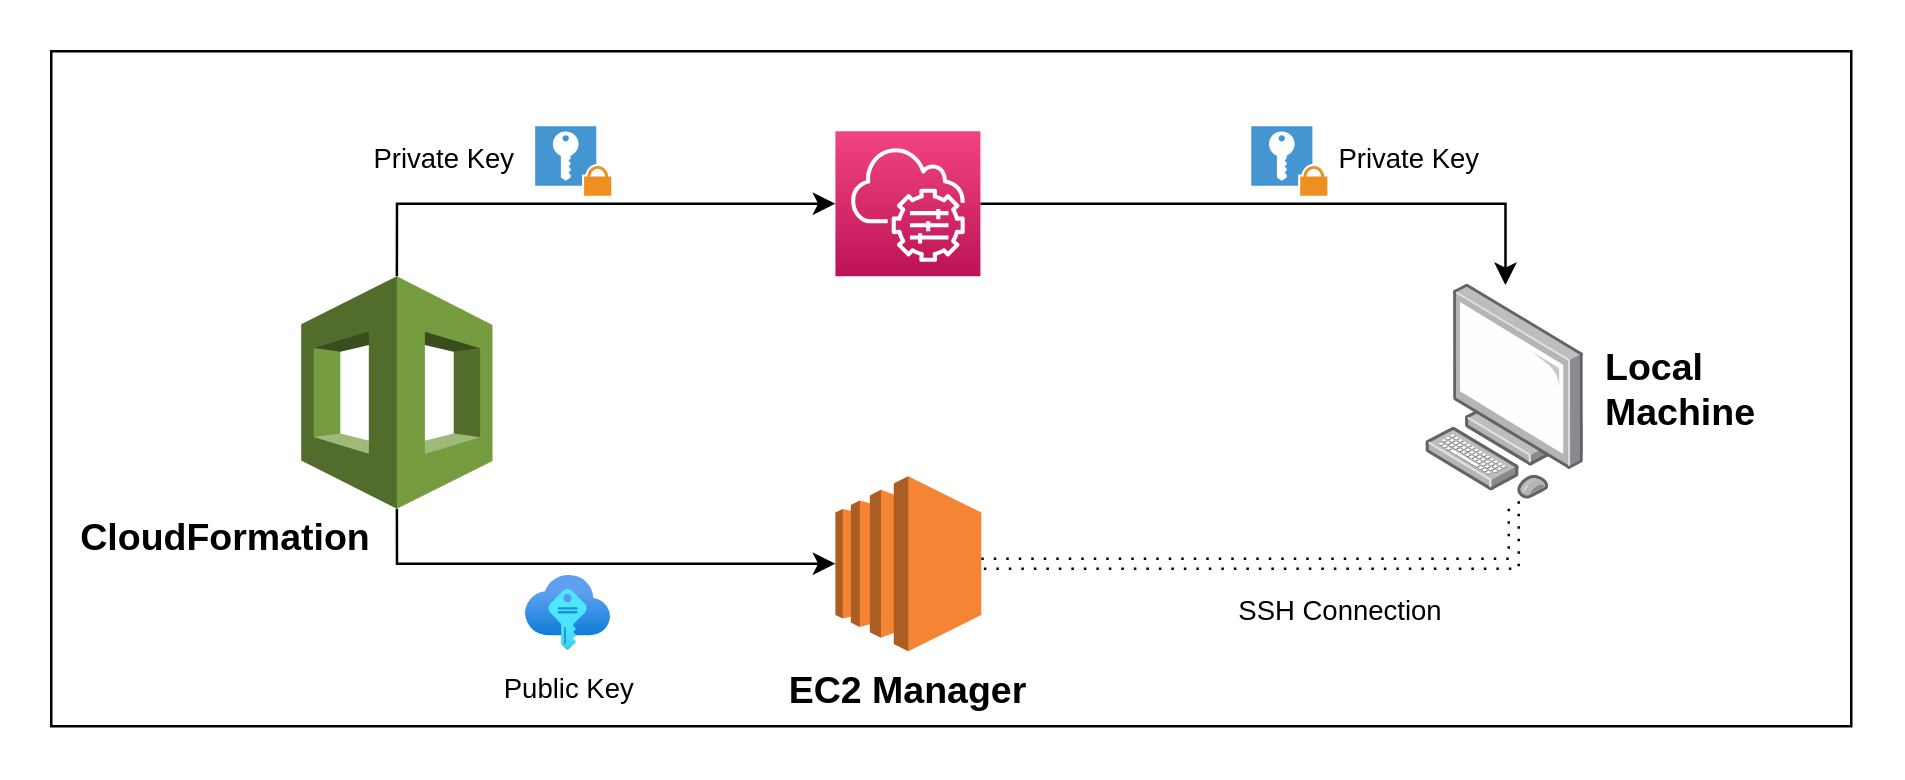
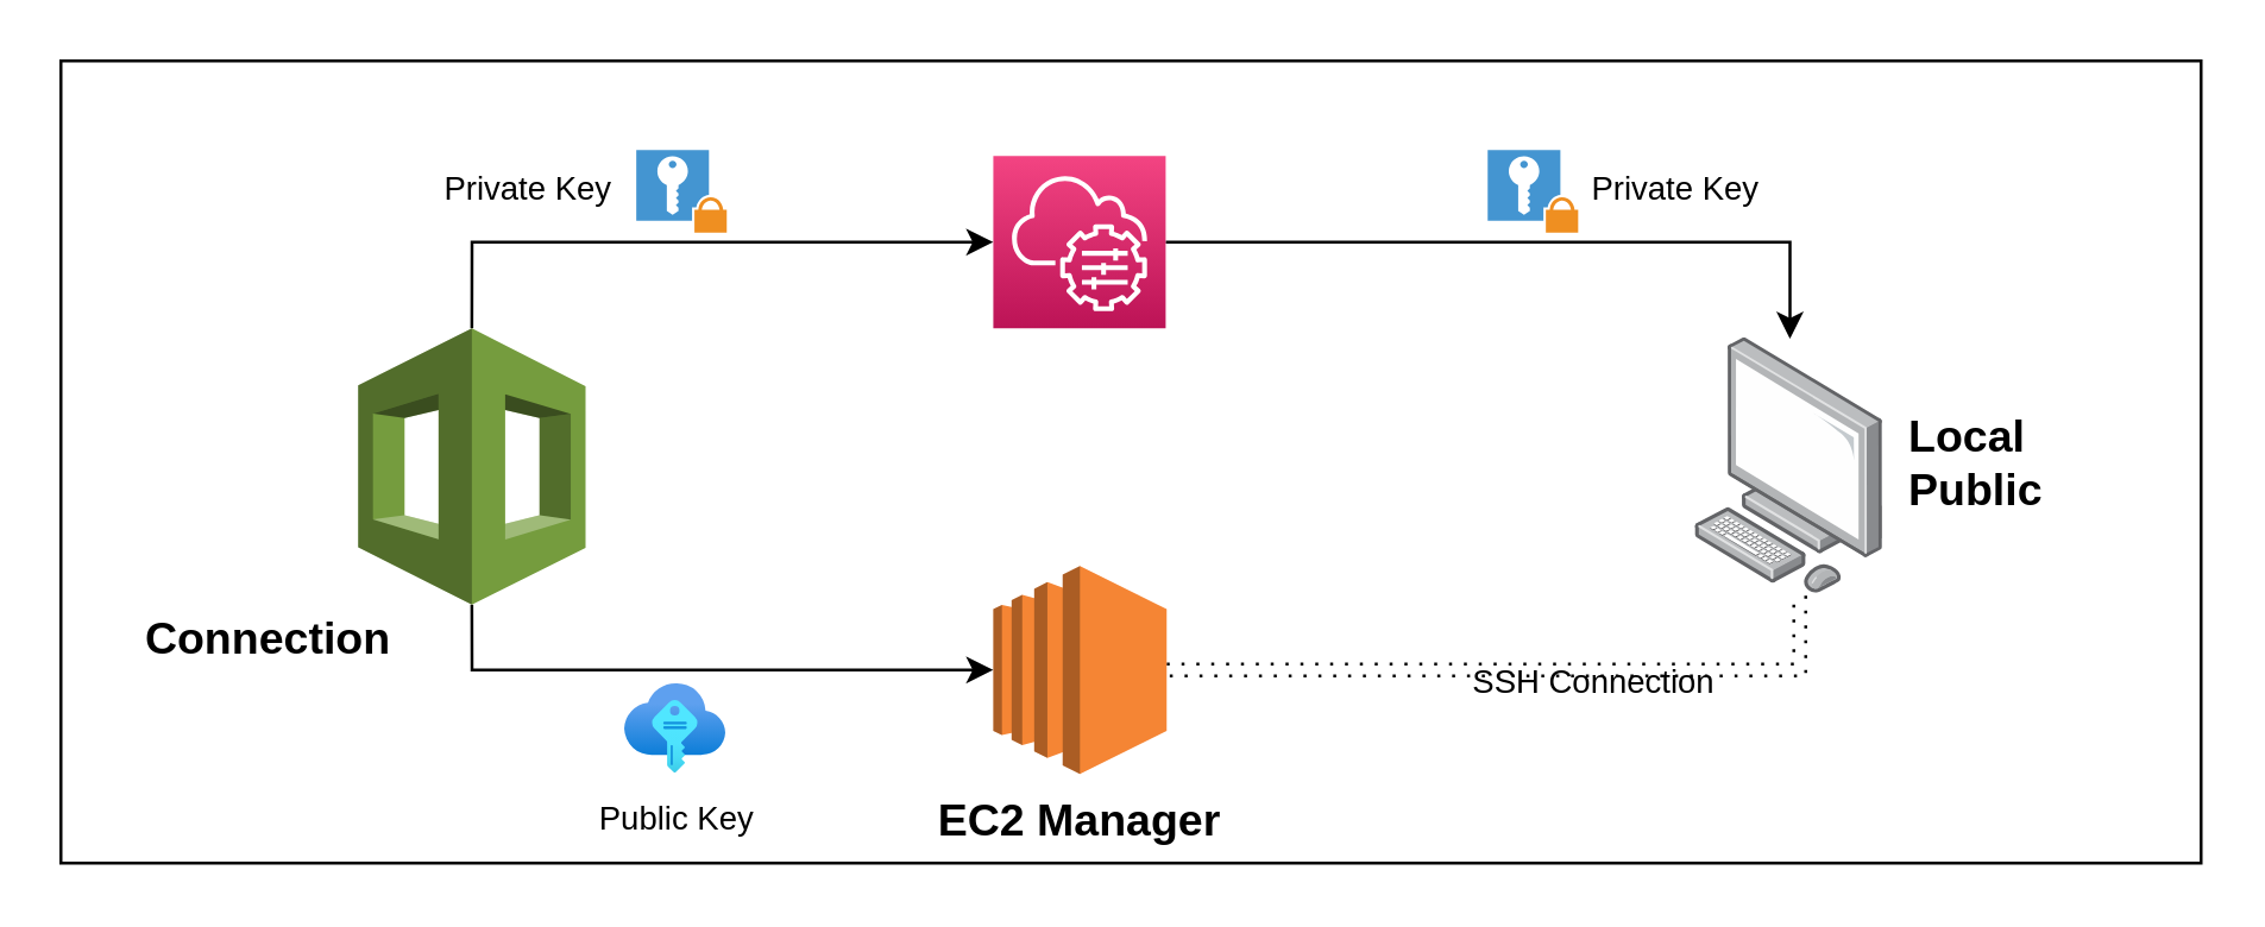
  <mxCell id="0" />
  <mxCell id="1" parent="0" />
  <mxCell id="2" value="" style="rounded=0;whiteSpace=wrap;html=1;" vertex="1" parent="1"><mxGeometry x="20" y="20" width="720" height="270" as="geometry" /></mxCell>
  <mxCell id="3" value="" style="image;aspect=fixed;html=1;points=[];align=center;fontSize=12;image=img/lib/azure2/other/SSH_Keys.svg;" vertex="1" parent="1"><mxGeometry x="210" y="230" width="34" height="30" as="geometry" /></mxCell>
  <mxCell id="4" style="edgeStyle=orthogonalEdgeStyle;rounded=0;orthogonalLoop=1;jettySize=auto;html=1;exitX=1;exitY=0.5;exitDx=0;exitDy=0;exitPerimeter=0;entryX=0.552;entryY=1.006;entryDx=0;entryDy=0;entryPerimeter=0;dashed=1;dashPattern=1 4;shape=link;" edge="1" parent="1" source="5" target="12"><mxGeometry relative="1" as="geometry" /></mxCell>
  <mxCell id="5" value="" style="outlineConnect=0;dashed=0;verticalLabelPosition=bottom;verticalAlign=top;align=center;html=1;shape=mxgraph.aws3.ec2;fillColor=#F58534;gradientColor=none;" vertex="1" parent="1"><mxGeometry x="333.67" y="190" width="58.33" height="70" as="geometry" /></mxCell>
  <mxCell id="6" style="edgeStyle=orthogonalEdgeStyle;rounded=0;orthogonalLoop=1;jettySize=auto;html=1;exitX=1;exitY=0.5;exitDx=0;exitDy=0;exitPerimeter=0;" edge="1" parent="1" source="7" target="12"><mxGeometry relative="1" as="geometry" /></mxCell>
  <mxCell id="7" value="" style="sketch=0;points=[[0,0,0],[0.25,0,0],[0.5,0,0],[0.75,0,0],[1,0,0],[0,1,0],[0.25,1,0],[0.5,1,0],[0.75,1,0],[1,1,0],[0,0.25,0],[0,0.5,0],[0,0.75,0],[1,0.25,0],[1,0.5,0],[1,0.75,0]];points=[[0,0,0],[0.25,0,0],[0.5,0,0],[0.75,0,0],[1,0,0],[0,1,0],[0.25,1,0],[0.5,1,0],[0.75,1,0],[1,1,0],[0,0.25,0],[0,0.5,0],[0,0.75,0],[1,0.25,0],[1,0.5,0],[1,0.75,0]];outlineConnect=0;fontColor=#232F3E;gradientColor=#F34482;gradientDirection=north;fillColor=#BC1356;strokeColor=#ffffff;dashed=0;verticalLabelPosition=bottom;verticalAlign=top;align=center;html=1;fontSize=12;fontStyle=0;aspect=fixed;shape=mxgraph.aws4.resourceIcon;resIcon=mxgraph.aws4.systems_manager;" vertex="1" parent="1"><mxGeometry x="333.67" y="52" width="58" height="58" as="geometry" /></mxCell>
  <mxCell id="8" style="edgeStyle=orthogonalEdgeStyle;rounded=0;orthogonalLoop=1;jettySize=auto;html=1;exitX=0.5;exitY=1;exitDx=0;exitDy=0;exitPerimeter=0;entryX=0;entryY=0.5;entryDx=0;entryDy=0;entryPerimeter=0;" edge="1" parent="1" source="10" target="5"><mxGeometry relative="1" as="geometry" /></mxCell>
  <mxCell id="9" style="edgeStyle=orthogonalEdgeStyle;rounded=0;orthogonalLoop=1;jettySize=auto;html=1;exitX=0.5;exitY=0;exitDx=0;exitDy=0;exitPerimeter=0;entryX=0;entryY=0.5;entryDx=0;entryDy=0;entryPerimeter=0;" edge="1" parent="1" source="10" target="7"><mxGeometry relative="1" as="geometry" /></mxCell>
  <mxCell id="10" value="" style="outlineConnect=0;dashed=0;verticalLabelPosition=bottom;verticalAlign=top;align=center;html=1;shape=mxgraph.aws3.cloudformation;fillColor=#759C3E;gradientColor=none;" vertex="1" parent="1"><mxGeometry x="120" y="110" width="76.5" height="93" as="geometry" /></mxCell>
  <mxCell id="11" value="" style="shadow=0;dashed=0;html=1;strokeColor=none;fillColor=#4495D1;labelPosition=center;verticalLabelPosition=bottom;verticalAlign=top;align=center;outlineConnect=0;shape=mxgraph.veeam.2d.private_key;" vertex="1" parent="1"><mxGeometry x="213.57" y="50" width="30.43" height="27.8" as="geometry" /></mxCell>
  <mxCell id="12" value="" style="image;points=[];aspect=fixed;html=1;align=center;shadow=0;dashed=0;image=img/lib/allied_telesis/computer_and_terminals/Personal_Computer.svg;" vertex="1" parent="1"><mxGeometry x="570" y="113.55" width="63.38" height="85.9" as="geometry" /></mxCell>
  <mxCell id="13" value="" style="shadow=0;dashed=0;html=1;strokeColor=none;fillColor=#4495D1;labelPosition=center;verticalLabelPosition=bottom;verticalAlign=top;align=center;outlineConnect=0;shape=mxgraph.veeam.2d.private_key;" vertex="1" parent="1"><mxGeometry x="500" y="50" width="30.43" height="27.8" as="geometry" /></mxCell>
- <mxCell id="14" value="CloudFormation" style="text;html=1;strokeColor=none;fillColor=none;align=center;verticalAlign=middle;whiteSpace=wrap;rounded=0;fontStyle=1;fontSize=15;" vertex="1" parent="1"><mxGeometry x="40" y="199.45" width="100" height="30" as="geometry" /></mxCell>
+ <mxCell id="14" value="Connection" style="text;html=1;strokeColor=none;fillColor=none;align=center;verticalAlign=middle;whiteSpace=wrap;rounded=0;fontStyle=1;fontSize=15;" vertex="1" parent="1"><mxGeometry x="40" y="199.45" width="100" height="30" as="geometry" /></mxCell>
  <mxCell id="15" value="EC2 Manager" style="text;html=1;strokeColor=none;fillColor=none;align=center;verticalAlign=middle;whiteSpace=wrap;rounded=0;fontStyle=1;fontSize=15;" vertex="1" parent="1"><mxGeometry x="312.84" y="260" width="100" height="30" as="geometry" /></mxCell>
- <mxCell id="16" value="Local&lt;br&gt;Machine" style="text;html=1;strokeColor=none;fillColor=none;align=left;verticalAlign=middle;whiteSpace=wrap;rounded=0;fontStyle=1;fontSize=15;" vertex="1" parent="1"><mxGeometry x="640" y="135" width="70" height="40" as="geometry" /></mxCell>
+ <mxCell id="16" value="Local&lt;br&gt;Public" style="text;html=1;strokeColor=none;fillColor=none;align=left;verticalAlign=middle;whiteSpace=wrap;rounded=0;fontStyle=1;fontSize=15;" vertex="1" parent="1"><mxGeometry x="640" y="135" width="70" height="40" as="geometry" /></mxCell>
  <mxCell id="17" value="Private Key" style="text;html=1;strokeColor=none;fillColor=none;align=center;verticalAlign=middle;whiteSpace=wrap;rounded=0;fontStyle=0;fontSize=11;" vertex="1" parent="1"><mxGeometry x="143.5" y="47.8" width="66.5" height="30" as="geometry" /></mxCell>
  <mxCell id="18" value="Private Key" style="text;html=1;strokeColor=none;fillColor=none;align=center;verticalAlign=middle;whiteSpace=wrap;rounded=0;fontStyle=0;fontSize=11;" vertex="1" parent="1"><mxGeometry x="530.43" y="47.8" width="66.5" height="30" as="geometry" /></mxCell>
  <mxCell id="19" value="Public Key" style="text;html=1;strokeColor=none;fillColor=none;align=center;verticalAlign=middle;whiteSpace=wrap;rounded=0;fontStyle=0;fontSize=11;" vertex="1" parent="1"><mxGeometry x="193.75" y="260" width="66.5" height="30" as="geometry" /></mxCell>
- <mxCell id="20" value="SSH Connection" style="text;html=1;strokeColor=none;fillColor=none;align=center;verticalAlign=middle;whiteSpace=wrap;rounded=0;fontStyle=0;fontSize=11;" vertex="1" parent="1"><mxGeometry x="481.96" y="229.45" width="108.04" height="30" as="geometry" /></mxCell>
+ <mxCell id="20" value="SSH Connection" style="text;html=1;strokeColor=none;fillColor=none;align=center;verticalAlign=middle;whiteSpace=wrap;rounded=0;fontStyle=0;fontSize=11;" vertex="1" parent="1"><mxGeometry x="481.96" y="214.45" width="108.04" height="30" as="geometry" /></mxCell>
